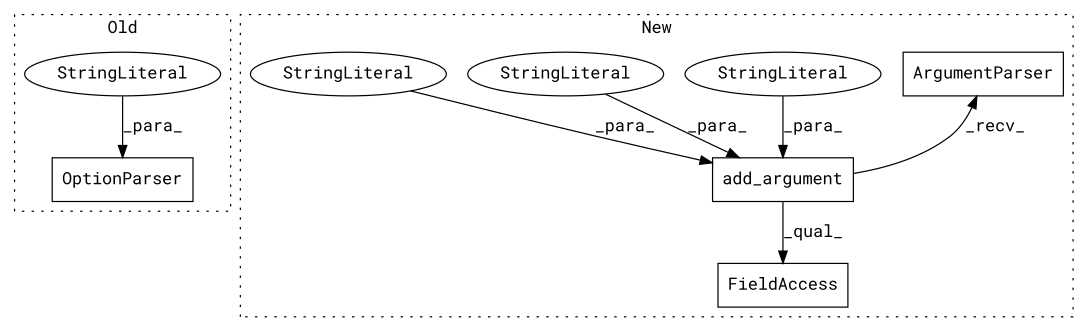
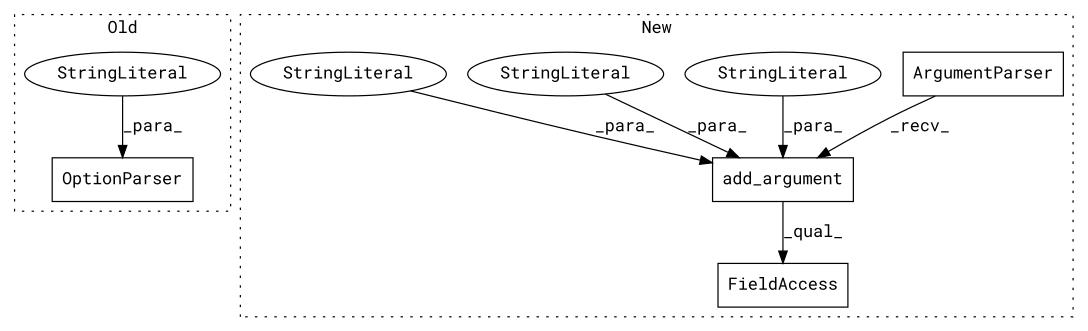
  digraph {
    fontname="Roboto Mono"
    node [a=45 fontname="Roboto Mono" l="13,1" shape=box]
    edge [fontname="Roboto Mono"]
    n1 [a=32 label=OptionParser s="1598,1671"]
    n2 [l=60 label=StringLiteral s=1611 shape=ellipse]
    n3 [a=32 l=16 label=ArgumentParser s=1528]
    n4 [a=32 label=add_argument s="1810,1915"]
    n5 [l=11 label=StringLiteral s=1823 shape=ellipse]
    n6 [l=12 label=StringLiteral s=1835 shape=ellipse]
    n7 [a=22 l=14 label=FieldAccess s=2249]
    n8 [l=3 label=StringLiteral s=1848 shape=ellipse]
    subgraph cluster_1 {
      label=Old
      style=dotted
      n1
      n2
    }
    subgraph cluster_2 {
      label=New
      style=dotted
      n3
      n4
      n5
      n6
      n7
      n8
    }
    n2 -> n1 [label=_para_]
-   n4 -> n3 [label=_recv_]
+   n3 -> n4 [label=_recv_]
    n4 -> n7 [label=_qual_]
    n5 -> n4 [label=_para_]
    n6 -> n4 [label=_para_]
    n8 -> n4 [label=_para_]
  }
